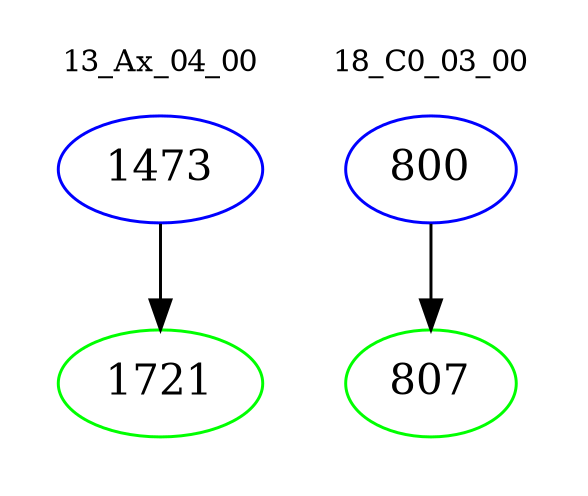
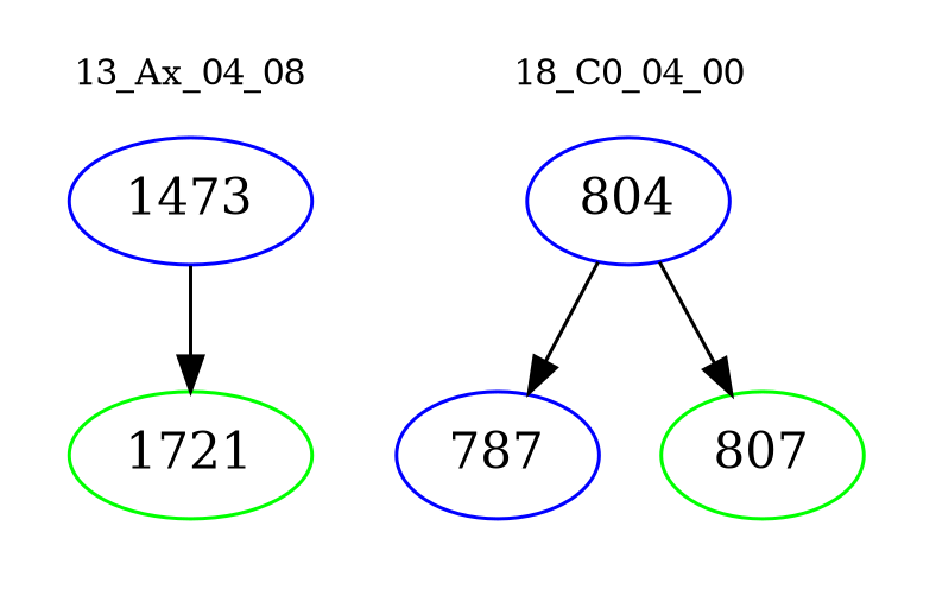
  digraph {
    node [color=blue]
    edge [color=black]
    n1 [label=1473]
    n2 [color=green label=1721]
-   n3 [label=800]
+   n3 [label=804]
+   n4 [label=787]
    n5 [color=green label=807]
    subgraph cluster_1 {
      color=white
      fontsize=10
-     label="13_Ax_04_00"
+     label="13_Ax_04_08"
      n1
      n2
    }
    subgraph cluster_2 {
      color=white
      fontsize=10
-     label="18_C0_03_00"
+     label="18_C0_04_00"
      n3
+     n4
      n5
    }
    n1 -> n2
+   n3 -> n4
    n3 -> n5
  }
